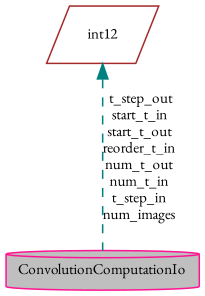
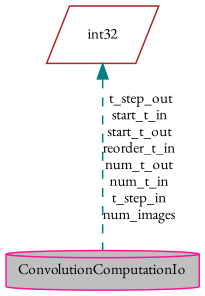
  digraph {
    fontname="EB Garamond"
    node [fontname="EB Garamond" fontsize=10 style=filled]
    n1 [color=deeppink fillcolor=grey75 fontcolor=black height=0.2 label=ConvolutionComputationIo shape=cylinder width=0.4]
-   n2 [color=brown fillcolor=white height=0.2 label=int12 shape=parallelogram width=0.4]
+   n2 [color=brown fillcolor=white height=0.2 label=int32 shape=parallelogram width=0.4]
    n2 -> n1 [color=teal dir=back fontname="EB Garamond" fontsize=10 label=" t_step_out\nstart_t_in\nstart_t_out\nreorder_t_in\nnum_t_out\nnum_t_in\nt_step_in\nnum_images" labelfontname=Helvetica labelfontsize=10 style=dashed]
  }
